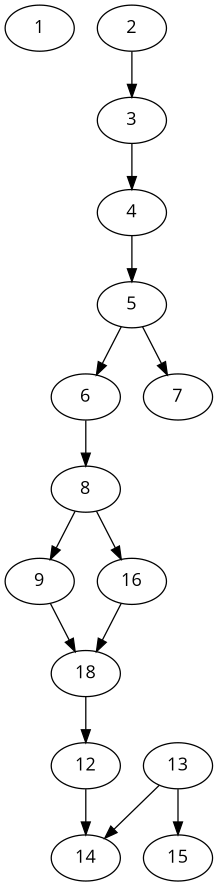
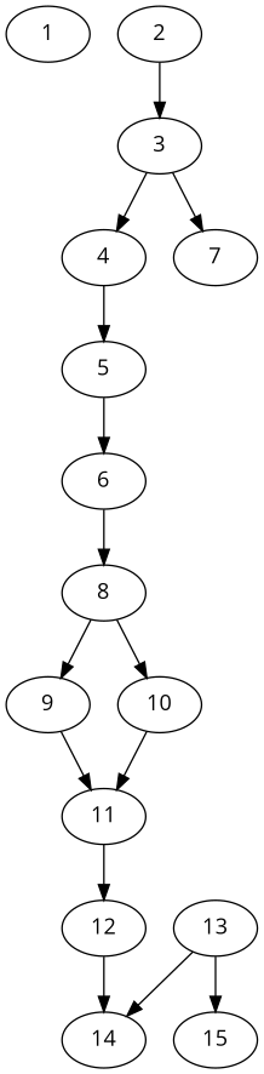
  digraph {
    fontname="Open Sans"
    node [alpha=0.04 fontname="Open Sans"]
    edge [fontname="Open Sans"]
    1 [expect_size=41264128]
    2 [alpha=0.10 expect_size=26967040]
    3 [alpha=0.02 expect_size=43575296]
    4 [alpha=0.02 expect_size=22999040]
    5 [alpha=0.03 expect_size=38305792]
    6 [alpha=0.05 expect_size=41044992]
    7 [alpha=0.15 expect_size=24762368]
    8 [alpha=0.19 expect_size=42138624]
    9 [alpha=0.15 expect_size=41035776]
-   10 [alpha=0.01 expect_size=42311680 label=16]
-   11 [alpha=0.12 expect_size=19342336 label=18]
+   10 [alpha=0.01 expect_size=42311680]
+   11 [alpha=0.12 expect_size=19342336]
    12 [alpha=0.05 expect_size=28774400]
    14 [alpha=0.00 expect_size=8951808]
    13 [expect_size=51891200]
    15 [alpha=0.00 expect_size=14143488]
    2 -> 3
    3 -> 4
    4 -> 5
    5 -> 6
-   5 -> 7
+   3 -> 7
    6 -> 8
    8 -> 9
    8 -> 10
    9 -> 11
    10 -> 11
    11 -> 12
    12 -> 14
    13 -> 14
    13 -> 15
  }
